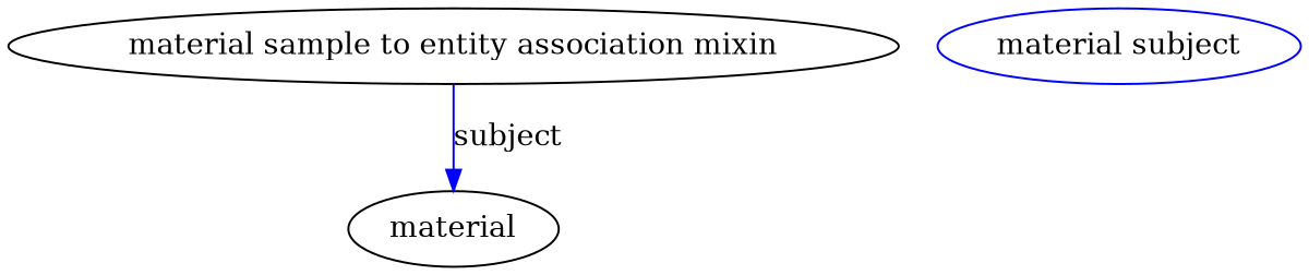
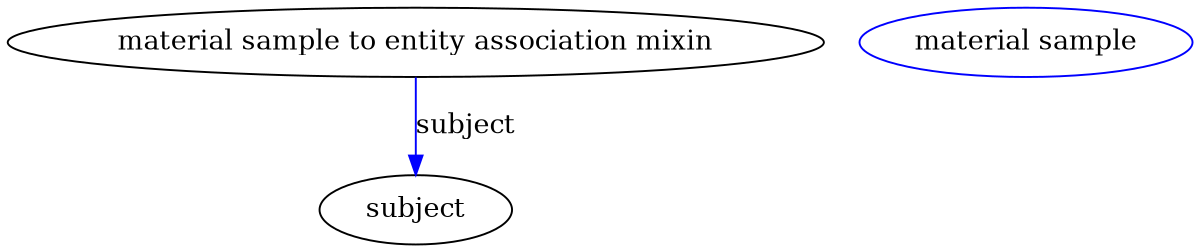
  digraph {
    n1 [height=0.5 label="material sample to entity association mixin" width=5.8856]
-   subject [height=0.5 width=1.2457 label=material]
-   n3 [color=blue height=0.5 label="material subject" width=2.3831]
+   subject [height=0.5 width=1.2457]
+   n3 [color=blue height=0.5 label="material sample" width=2.3831]
    n1 -> subject [color=blue label=subject style=solid]
  }
